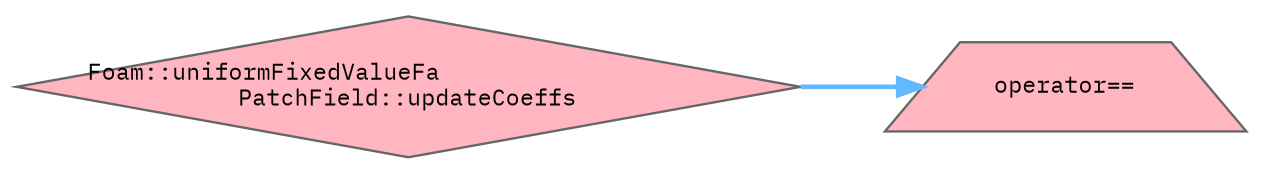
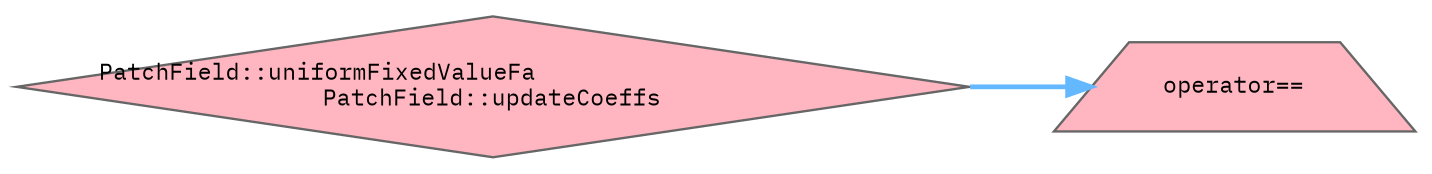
  digraph {
    rankdir=RL
    fontname="IBM Plex Mono"
    node [fillcolor=lightpink fontname="IBM Plex Mono" fontsize=10 style=filled]
    n1 [color=gray40 fontcolor=black height=0.2 label="operator==" shape=trapezium width=0.4]
-   n2 [color=grey40 height=0.2 label="Foam::uniformFixedValueFa\lPatchField::updateCoeffs" shape=diamond width=0.4]
+   n2 [color=grey40 height=0.2 label="PatchField::uniformFixedValueFa\lPatchField::updateCoeffs" shape=diamond width=0.4]
    n1 -> n2 [color=steelblue1 dir=back fontname="IBM Plex Mono" fontsize=10 labelfontname=Helvetica labelfontsize=10 style=bold]
  }
